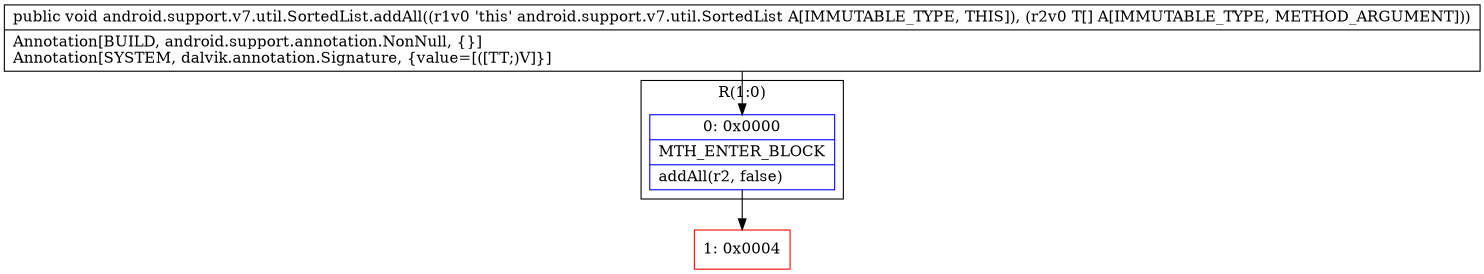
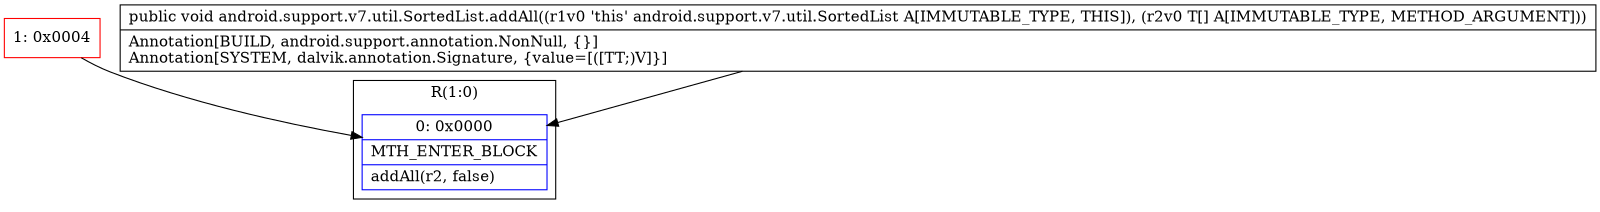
  digraph {
    node [shape=record]
    n1 [color=blue label="{0\:\ 0x0000|MTH_ENTER_BLOCK\l|addAll(r2, false)\l}"]
    n2 [color=red label="{1\:\ 0x0004}"]
    n3 [label="{public void android.support.v7.util.SortedList.addAll((r1v0 'this' android.support.v7.util.SortedList A[IMMUTABLE_TYPE, THIS]), (r2v0 T[] A[IMMUTABLE_TYPE, METHOD_ARGUMENT]))  | Annotation[BUILD, android.support.annotation.NonNull, \{\}]\lAnnotation[SYSTEM, dalvik.annotation.Signature, \{value=[([TT;)V]\}]\l}"]
    subgraph cluster_1 {
      label="R(1:0)"
      n1
    }
-   n1 -> n2
+   n2 -> n1
    n3 -> n1
  }
